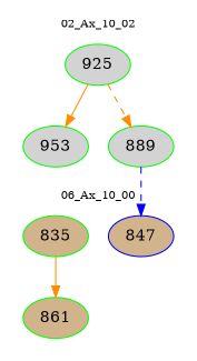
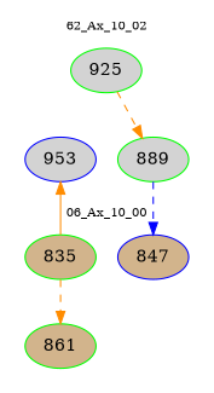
  digraph {
    node [color=green fillcolor=lightgrey style=filled]
    edge [color=darkorange style=solid]
    n1 [label=925]
-   n2 [label=953]
+   n2 [color=blue label=953]
    n3 [label=889]
    n4 [fillcolor=tan label=835]
    n5 [fillcolor=tan label=861]
    n6 [color=blue fillcolor=tan label=847]
    subgraph cluster_1 {
      color=white
      fontsize=10
-     label="02_Ax_10_02"
+     label="62_Ax_10_02"
      n1
      n2
      n3
    }
    subgraph cluster_2 {
      color=white
      fontsize=10
      label="06_Ax_10_00"
      n4
      n5
      n6
    }
-   n1 -> n2
+   n4 -> n2
    n1 -> n3 [style=dashed]
    n3 -> n6 [color=blue style=dashed]
-   n4 -> n5
+   n4 -> n5 [style=dashed]
  }
